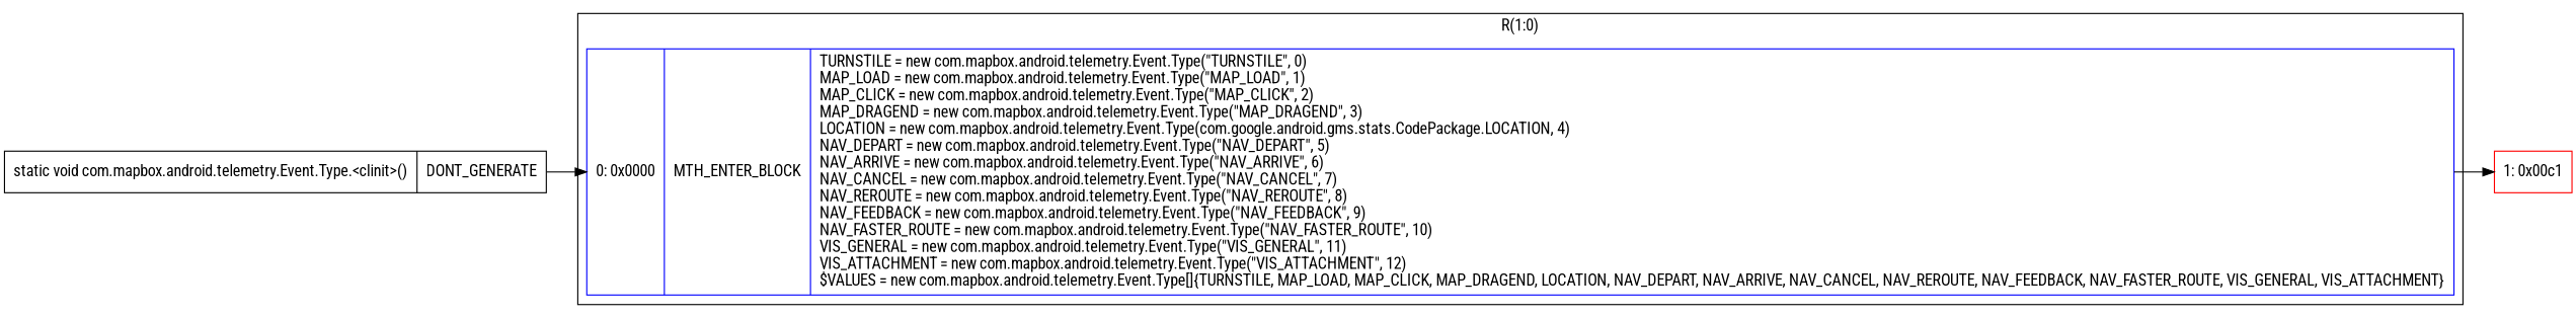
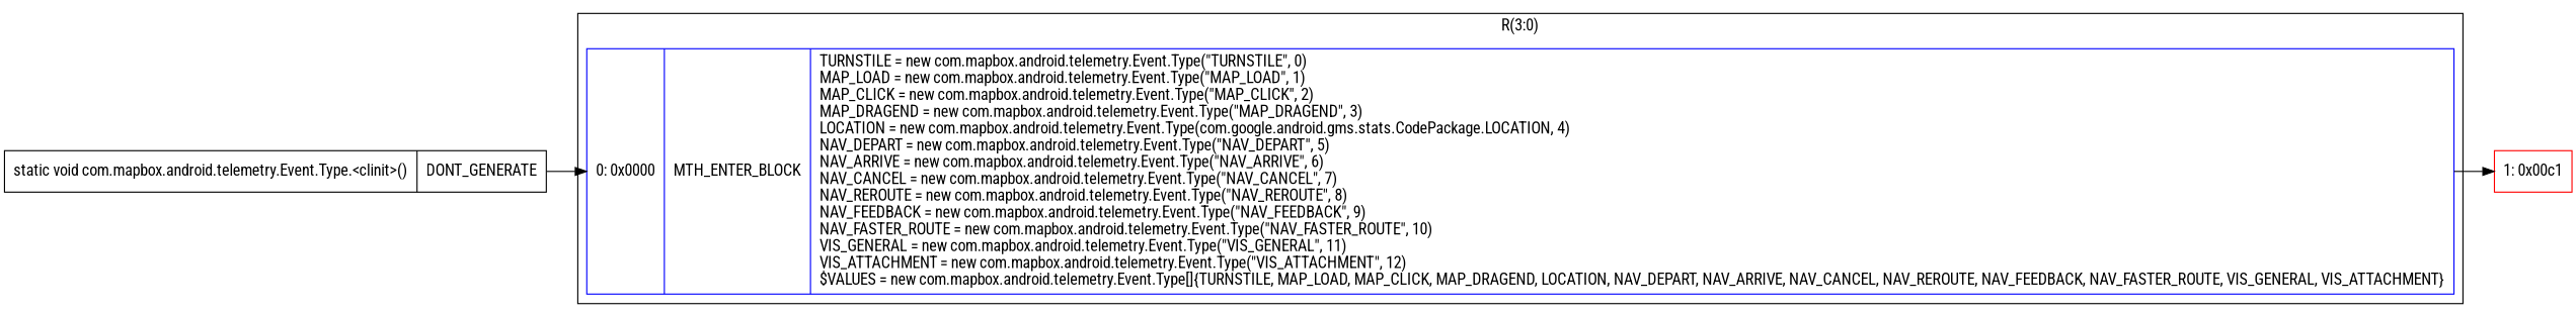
  digraph {
    rankdir=LR
    fontname="Roboto Condensed"
    node [shape=record fontname="Roboto Condensed"]
    edge [fontname="Roboto Condensed"]
    n1 [color=blue label="{0\:\ 0x0000|MTH_ENTER_BLOCK\l|TURNSTILE = new com.mapbox.android.telemetry.Event.Type(\"TURNSTILE\", 0)\lMAP_LOAD = new com.mapbox.android.telemetry.Event.Type(\"MAP_LOAD\", 1)\lMAP_CLICK = new com.mapbox.android.telemetry.Event.Type(\"MAP_CLICK\", 2)\lMAP_DRAGEND = new com.mapbox.android.telemetry.Event.Type(\"MAP_DRAGEND\", 3)\lLOCATION = new com.mapbox.android.telemetry.Event.Type(com.google.android.gms.stats.CodePackage.LOCATION, 4)\lNAV_DEPART = new com.mapbox.android.telemetry.Event.Type(\"NAV_DEPART\", 5)\lNAV_ARRIVE = new com.mapbox.android.telemetry.Event.Type(\"NAV_ARRIVE\", 6)\lNAV_CANCEL = new com.mapbox.android.telemetry.Event.Type(\"NAV_CANCEL\", 7)\lNAV_REROUTE = new com.mapbox.android.telemetry.Event.Type(\"NAV_REROUTE\", 8)\lNAV_FEEDBACK = new com.mapbox.android.telemetry.Event.Type(\"NAV_FEEDBACK\", 9)\lNAV_FASTER_ROUTE = new com.mapbox.android.telemetry.Event.Type(\"NAV_FASTER_ROUTE\", 10)\lVIS_GENERAL = new com.mapbox.android.telemetry.Event.Type(\"VIS_GENERAL\", 11)\lVIS_ATTACHMENT = new com.mapbox.android.telemetry.Event.Type(\"VIS_ATTACHMENT\", 12)\l$VALUES = new com.mapbox.android.telemetry.Event.Type[]\{TURNSTILE, MAP_LOAD, MAP_CLICK, MAP_DRAGEND, LOCATION, NAV_DEPART, NAV_ARRIVE, NAV_CANCEL, NAV_REROUTE, NAV_FEEDBACK, NAV_FASTER_ROUTE, VIS_GENERAL, VIS_ATTACHMENT\}\l}"]
    n2 [color=red label="{1\:\ 0x00c1}"]
    n3 [label="{static void com.mapbox.android.telemetry.Event.Type.\<clinit\>()  | DONT_GENERATE\l}"]
    subgraph cluster_1 {
-     label="R(1:0)"
+     label="R(3:0)"
      n1
    }
    n1 -> n2
    n3 -> n1
  }
